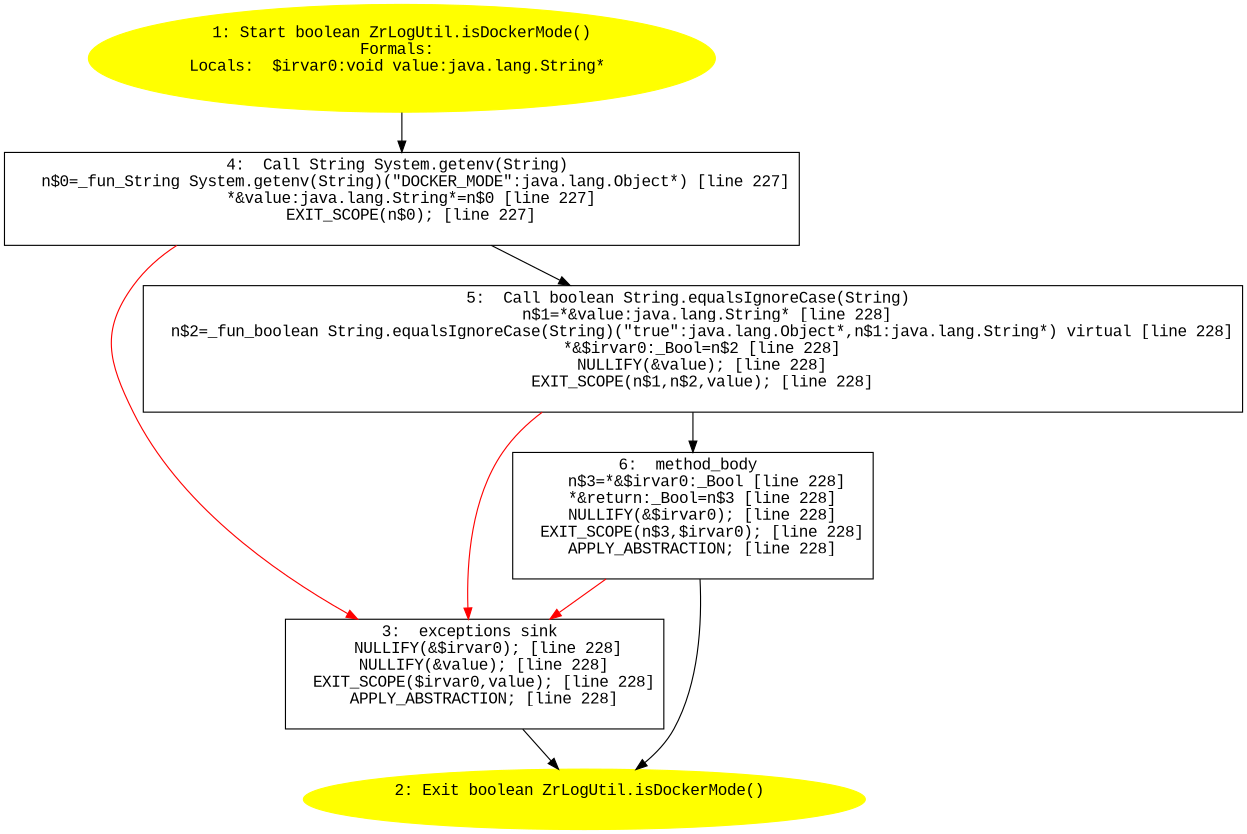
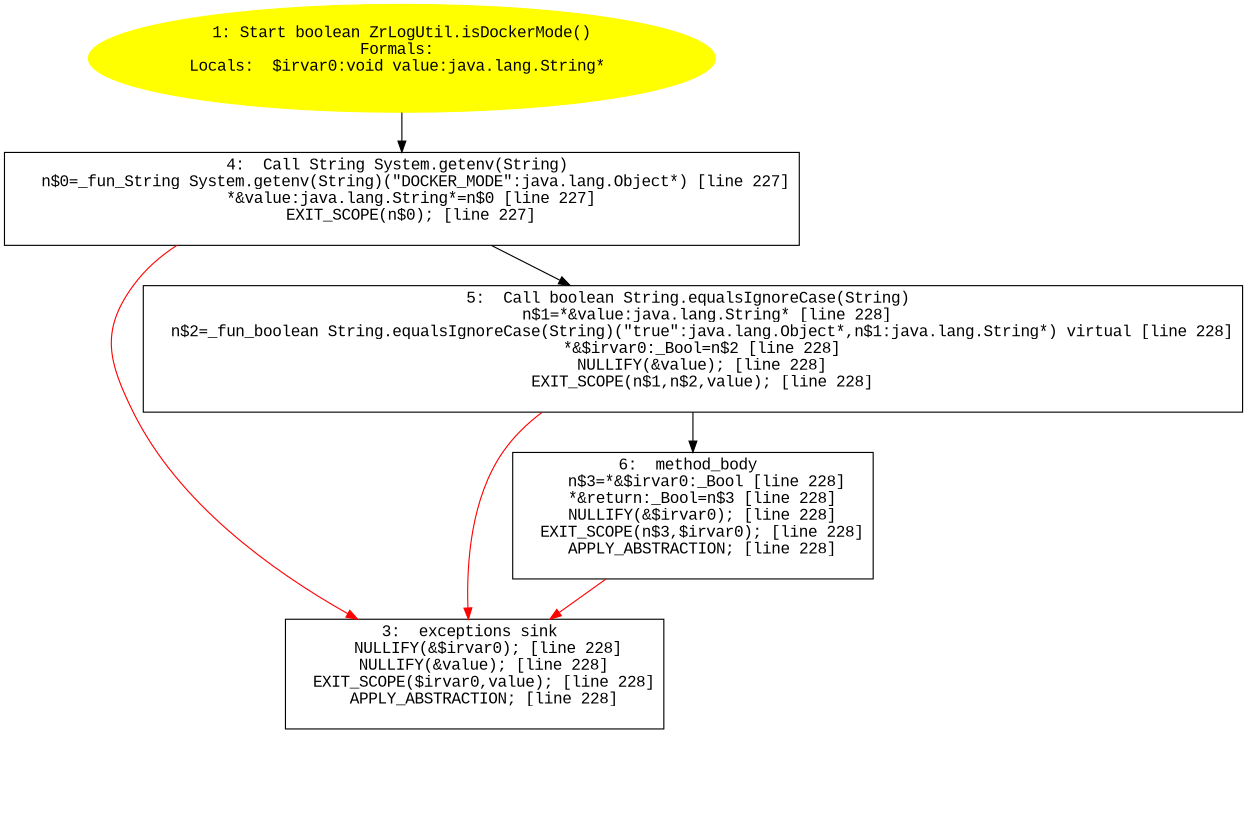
  digraph {
    fontname="Liberation Mono"
    node [fontname="Liberation Mono" shape=box]
    edge [fontname="Liberation Mono"]
    n1 [color=yellow label="1: Start boolean ZrLogUtil.isDockerMode()\nFormals: \nLocals:  $irvar0:void value:java.lang.String* \n  " style=filled shape=""]
    n2 [label="4:  Call String System.getenv(String) \n   n$0=_fun_String System.getenv(String)(\"DOCKER_MODE\":java.lang.Object*) [line 227]\n  *&value:java.lang.String*=n$0 [line 227]\n  EXIT_SCOPE(n$0); [line 227]\n "]
    n3 [label="3:  exceptions sink \n   NULLIFY(&$irvar0); [line 228]\n  NULLIFY(&value); [line 228]\n  EXIT_SCOPE($irvar0,value); [line 228]\n  APPLY_ABSTRACTION; [line 228]\n "]
    n4 [label="5:  Call boolean String.equalsIgnoreCase(String) \n   n$1=*&value:java.lang.String* [line 228]\n  n$2=_fun_boolean String.equalsIgnoreCase(String)(\"true\":java.lang.Object*,n$1:java.lang.String*) virtual [line 228]\n  *&$irvar0:_Bool=n$2 [line 228]\n  NULLIFY(&value); [line 228]\n  EXIT_SCOPE(n$1,n$2,value); [line 228]\n "]
-   n5 [color=yellow label="2: Exit boolean ZrLogUtil.isDockerMode() \n  " style=filled shape=""]
    n6 [label="6:  method_body \n   n$3=*&$irvar0:_Bool [line 228]\n  *&return:_Bool=n$3 [line 228]\n  NULLIFY(&$irvar0); [line 228]\n  EXIT_SCOPE(n$3,$irvar0); [line 228]\n  APPLY_ABSTRACTION; [line 228]\n "]
    n1 -> n2
    n2 -> n3 [color=red]
    n2 -> n4
-   n3 -> n5
    n4 -> n3 [color=red]
    n4 -> n6
    n6 -> n3 [color=red]
-   n6 -> n5
  }
